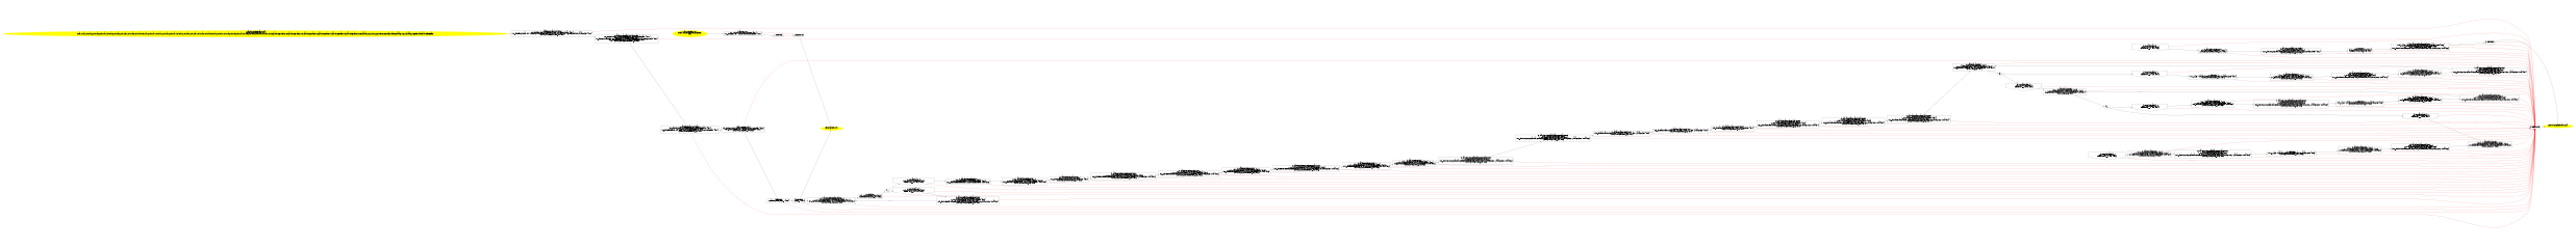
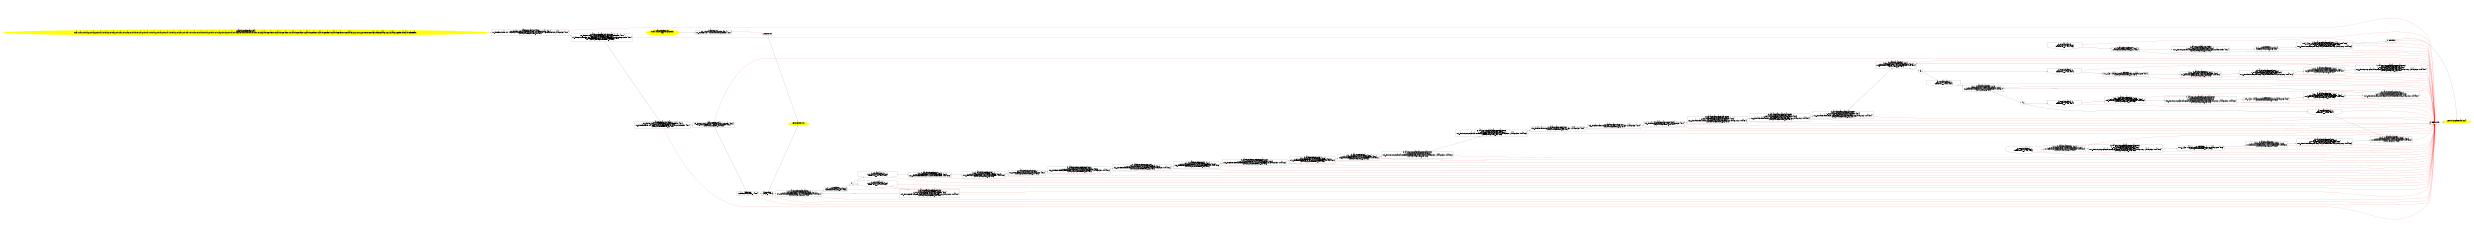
  digraph {
    rankdir=LR
    node [shape=box]
    n1 [color=yellow label="1: Start JsoupNotTest.<init>()\nFormals:  this:com.dulishuo.test.JsoupNotTest*\nLocals:  \n  " style=filled shape=""]
    n2 [label="4:  Call Object.<init>() \n   n$0=*&this:com.dulishuo.test.JsoupNotTest* [line 17]\n  n$1=_fun_Object.<init>()(n$0:com.dulishuo.test.JsoupNotTest*) [line 17]\n "]
    n3 [label="3:  exceptions sink \n  "]
-   n4 [label="5:  method_body \n  "]
    n5 [color=yellow label="2: Exit JsoupNotTest.<init>() \n  " style=filled shape=""]
    n6 [color=yellow label="1: Start void JsoupNotTest.main(String[])\nFormals:  args:java.lang.String*[_*_](*)\nLocals:  $irvar27:void $irvar26:void $irvar25:void $irvar24:void $irvar23:void $irvar22:void $irvar21:void $irvar20:void $irvar19:void $irvar18:void $irvar17:void $irvar16:void $irvar15:void $irvar14:void $irvar13:void $irvar12:void $irvar11:void $irvar10:void $irvar9:void $irvar8:void $irvar7:void $irvar6:void $irvar5:void $irvar4:void $irvar3:void $irvar2:void $irvar1:void $irvar0:void mth3:java.util.regex.Matcher* mth2:java.util.regex.Matcher* mth1:java.util.regex.Matcher* img:java.util.regex.Pattern* div:java.util.regex.Pattern* font:java.util.regex.Pattern* content:java.lang.String* html:org.jsoup.nodes.Document* flag:int each_line:java.lang.String* sb:java.lang.StringBuffer* reader:java.io.BufferedReader* \n  " style=filled shape=""]
    n7 [label="4:  Call FileInputStream.<init>(String) \n   n$0=_fun___new(sizeof(t=java.io.FileInputStream):java.io.FileInputStream*) [line 21]\n  n$1=_fun_FileInputStream.<init>(String)(n$0:java.io.FileInputStream*,\"C:/Users/\\\\229\\\\188\\\\186\\\\232\\\\131\\\\156/Desktop/test.html\":java.lang.Object*) [line 21]\n  *&$irvar0:java.io.FileInputStream*=n$0 [line 21]\n "]
    n8 [label="3:  exceptions sink \n  "]
    n9 [label="5:  Call InputStreamReader.<init>(InputStream) \n   n$2=_fun___new(sizeof(t=java.io.InputStreamReader):java.io.InputStreamReader*) [line 21]\n  n$3=*&$irvar0:java.io.FileInputStream* [line 21]\n  n$4=_fun_InputStreamReader.<init>(InputStream)(n$2:java.io.InputStreamReader*,n$3:java.io.FileInputStream*) [line 21]\n  n$5=_fun___set_file_attribute(n$2:java.io.InputStreamReader*) [line 21]\n  *&$irvar1:java.io.InputStreamReader*=n$2 [line 21]\n "]
    n10 [color=yellow label="2: Exit void JsoupNotTest.main(String[]) \n  " style=filled shape=""]
    n11 [label="6:  Call BufferedReader.<init>(Reader) \n   n$6=_fun___new(sizeof(t=java.io.BufferedReader):java.io.BufferedReader*) [line 21]\n  n$7=*&$irvar1:java.io.InputStreamReader* [line 21]\n  n$8=_fun_BufferedReader.<init>(Reader)(n$6:java.io.BufferedReader*,n$7:java.io.InputStreamReader*) [line 21]\n  *&reader:java.io.BufferedReader*=n$6 [line 21]\n "]
    n12 [label="7:  Call StringBuffer.<init>() \n   n$9=_fun___new(sizeof(t=java.lang.StringBuffer):java.lang.StringBuffer*) [line 23]\n  n$10=_fun_StringBuffer.<init>()(n$9:java.lang.StringBuffer*) [line 23]\n  *&sb:java.lang.StringBuffer*=n$9 [line 23]\n "]
    n13 [label="8:  method_body \n   *&each_line:java.lang.Object*=\"\" [line 24]\n "]
    n14 [label="9:  method_body \n   *&flag:int=1 [line 25]\n "]
    n15 [label="10:  Call String BufferedReader.readLine() \n   n$11=*&reader:java.io.BufferedReader* [line 26]\n  _=*n$11:java.io.BufferedReader*(root java.io.BufferedReader) [line 26]\n  n$13=_fun_String BufferedReader.readLine()(n$11:java.io.BufferedReader*) virtual [line 26]\n  *&$irvar2:java.lang.String*=n$13 [line 26]\n "]
    n16 [label="11:  method_body \n   n$14=*&$irvar2:java.lang.String* [line 26]\n  *&each_line:java.lang.String*=n$14 [line 26]\n "]
    n17 [label="14: + \n  " shape=""]
    n18 [label="12: Prune (true branch, if) \n   n$15=*&$irvar2:java.lang.String* [line 26]\n  PRUNE(!(n$15 == null), true); [line 26]\n " shape=invhouse]
    n19 [label="13: Prune (false branch, if) \n   n$15=*&$irvar2:java.lang.String* [line 26]\n  PRUNE((n$15 == null), false); [line 26]\n " shape=invhouse]
    n20 [label="15:  Call StringBuffer StringBuffer.append(String) \n   n$16=*&sb:java.lang.StringBuffer* [line 27]\n  _=*n$16:java.lang.StringBuffer*(root java.lang.StringBuffer) [line 27]\n  n$18=*&each_line:java.lang.String* [line 27]\n  n$19=_fun_StringBuffer StringBuffer.append(String)(n$16:java.lang.StringBuffer*,n$18:java.lang.String*) virtual [line 27]\n  *&$irvar3:java.lang.StringBuffer*=n$19 [line 27]\n "]
    n21 [label="16:  Call void BufferedReader.close() \n   n$20=*&reader:java.io.BufferedReader* [line 30]\n  _=*n$20:java.io.BufferedReader*(root java.io.BufferedReader) [line 30]\n  n$22=_fun_void BufferedReader.close()(n$20:java.io.BufferedReader*) virtual [line 30]\n "]
    n22 [label="17:  Call String StringBuffer.toString() \n   n$23=*&sb:java.lang.StringBuffer* [line 32]\n  _=*n$23:java.lang.StringBuffer*(root java.lang.StringBuffer) [line 32]\n  n$25=_fun_String StringBuffer.toString()(n$23:java.lang.StringBuffer*) virtual [line 32]\n  *&$irvar4:java.lang.String*=n$25 [line 32]\n "]
    n23 [label="18:  Call Document Jsoup.parse(String) \n   n$26=*&$irvar4:java.lang.String* [line 32]\n  n$27=_fun_Document Jsoup.parse(String)(n$26:java.lang.String*) [line 32]\n  *&html:org.jsoup.nodes.Document*=n$27 [line 32]\n "]
    n24 [label="19:  Call Element Element.getElementById(String) \n   n$28=*&html:org.jsoup.nodes.Document* [line 36]\n  _=*n$28:org.jsoup.nodes.Document*(root org.jsoup.nodes.Document) [line 36]\n  n$30=_fun_Element Element.getElementById(String)(n$28:org.jsoup.nodes.Document*,\"11\":java.lang.Object*) virtual [line 36]\n  *&$irvar5:org.jsoup.nodes.Element*=n$30 [line 36]\n "]
    n25 [label="20:  Call Elements Element.select(String) \n   n$31=*&$irvar5:org.jsoup.nodes.Element* [line 36]\n  _=*n$31:org.jsoup.nodes.Element*(root org.jsoup.nodes.Element) [line 36]\n  n$33=_fun_Elements Element.select(String)(n$31:org.jsoup.nodes.Element*,\"table\":java.lang.Object*) virtual [line 36]\n  *&$irvar6:org.jsoup.select.Elements*=n$33 [line 36]\n "]
    n26 [label="21:  Call Element Elements.get(int) \n   n$34=*&$irvar6:org.jsoup.select.Elements* [line 36]\n  _=*n$34:org.jsoup.select.Elements*(root org.jsoup.select.Elements) [line 36]\n  n$36=_fun_Element Elements.get(int)(n$34:org.jsoup.select.Elements*,0:int) virtual [line 36]\n  *&$irvar7:org.jsoup.nodes.Element*=n$36 [line 36]\n "]
    n27 [label="22:  Call Elements Element.getElementsByClass(String) \n   n$37=*&$irvar7:org.jsoup.nodes.Element* [line 36]\n  _=*n$37:org.jsoup.nodes.Element*(root org.jsoup.nodes.Element) [line 36]\n  n$39=_fun_Elements Element.getElementsByClass(String)(n$37:org.jsoup.nodes.Element*,\"t_f\":java.lang.Object*) virtual [line 36]\n  *&$irvar8:org.jsoup.select.Elements*=n$39 [line 36]\n "]
    n28 [label="23:  Call Element Elements.get(int) \n   n$40=*&$irvar8:org.jsoup.select.Elements* [line 36]\n  _=*n$40:org.jsoup.select.Elements*(root org.jsoup.select.Elements) [line 36]\n  n$42=_fun_Element Elements.get(int)(n$40:org.jsoup.select.Elements*,0:int) virtual [line 36]\n  *&$irvar9:org.jsoup.nodes.Element*=n$42 [line 36]\n "]
    n29 [label="24:  Call String Element.html() \n   n$43=*&$irvar9:org.jsoup.nodes.Element* [line 36]\n  _=*n$43:org.jsoup.nodes.Element*(root org.jsoup.nodes.Element) [line 36]\n  n$45=_fun_String Element.html()(n$43:org.jsoup.nodes.Element*) virtual [line 36]\n  *&content:java.lang.String*=n$45 [line 36]\n "]
    n30 [label="25:  Call String String.replace(CharSequence,CharSequence) \n   n$46=*&content:java.lang.String* [line 38]\n  _=*n$46:java.lang.String*(root java.lang.String) [line 38]\n  n$48=_fun_String String.replace(CharSequence,CharSequence)(n$46:java.lang.String*,\"\\\\r\":java.lang.Object*,\"\":java.lang.Object*) virtual [line 38]\n  *&$irvar10:java.lang.String*=n$48 [line 38]\n "]
    n31 [label="26:  Call String String.replace(CharSequence,CharSequence) \n   n$49=*&$irvar10:java.lang.String* [line 38]\n  _=*n$49:java.lang.String*(root java.lang.String) [line 38]\n  n$51=_fun_String String.replace(CharSequence,CharSequence)(n$49:java.lang.String*,\"\\\\n\":java.lang.Object*,\"\":java.lang.Object*) virtual [line 38]\n  *&content:java.lang.String*=n$51 [line 38]\n "]
    n32 [label="27:  Call Pattern Pattern.compile(String) \n   n$52=_fun_Pattern Pattern.compile(String)(\"<font class=\\\\\\\"jammer\\\\\\\">.*</font>\":java.lang.Object*) [line 39]\n  *&font:java.util.regex.Pattern*=n$52 [line 39]\n "]
    n33 [label="28:  Call Pattern Pattern.compile(String) \n   n$53=_fun_Pattern Pattern.compile(String)(\"<div class=\\\\\\\"quote\\\\\\\">.*</font>\":java.lang.Object*) [line 40]\n  *&div:java.util.regex.Pattern*=n$53 [line 40]\n "]
    n34 [label="29:  Call Pattern Pattern.compile(String) \n   n$54=_fun_Pattern Pattern.compile(String)(\"<img.*/>\":java.lang.Object*) [line 41]\n  *&img:java.util.regex.Pattern*=n$54 [line 41]\n "]
    n35 [label="30:  Call Matcher Pattern.matcher(CharSequence) \n   n$55=*&font:java.util.regex.Pattern* [line 42]\n  _=*n$55:java.util.regex.Pattern*(root java.util.regex.Pattern) [line 42]\n  n$57=*&content:java.lang.String* [line 42]\n  n$58=_fun_Matcher Pattern.matcher(CharSequence)(n$55:java.util.regex.Pattern*,n$57:java.lang.String*) virtual [line 42]\n  *&mth1:java.util.regex.Matcher*=n$58 [line 42]\n "]
    n36 [label="31:  Call Matcher Pattern.matcher(CharSequence) \n   n$59=*&font:java.util.regex.Pattern* [line 43]\n  _=*n$59:java.util.regex.Pattern*(root java.util.regex.Pattern) [line 43]\n  n$61=*&content:java.lang.String* [line 43]\n  n$62=_fun_Matcher Pattern.matcher(CharSequence)(n$59:java.util.regex.Pattern*,n$61:java.lang.String*) virtual [line 43]\n  *&mth2:java.util.regex.Matcher*=n$62 [line 43]\n "]
    n37 [label="32:  Call Matcher Pattern.matcher(CharSequence) \n   n$63=*&font:java.util.regex.Pattern* [line 44]\n  _=*n$63:java.util.regex.Pattern*(root java.util.regex.Pattern) [line 44]\n  n$65=*&content:java.lang.String* [line 44]\n  n$66=_fun_Matcher Pattern.matcher(CharSequence)(n$63:java.util.regex.Pattern*,n$65:java.lang.String*) virtual [line 44]\n  *&mth3:java.util.regex.Matcher*=n$66 [line 44]\n "]
    n38 [label="33:  Call boolean Matcher.find() \n   n$67=*&mth1:java.util.regex.Matcher* [line 45]\n  _=*n$67:java.util.regex.Matcher*(root java.util.regex.Matcher) [line 45]\n  n$69=_fun_boolean Matcher.find()(n$67:java.util.regex.Matcher*) virtual [line 45]\n  *&$irvar11:_Bool=n$69 [line 45]\n "]
    n39 [label="36: + \n  " shape=""]
    n40 [label="34: Prune (true branch, if) \n   n$70=*&$irvar11:_Bool [line 45]\n  PRUNE(!(n$70 == 0), true); [line 45]\n " shape=invhouse]
    n41 [label="35: Prune (false branch, if) \n   n$70=*&$irvar11:_Bool [line 45]\n  PRUNE((n$70 == 0), false); [line 45]\n " shape=invhouse]
    n42 [label="37:  method_body \n   n$71=*&#GB<>$java.lang.System.out:java.io.PrintStream*(root java.lang.System) [line 46]\n  *&$irvar13:java.io.PrintStream*=n$71 [line 46]\n "]
    n43 [label="42:  Call boolean Matcher.find() \n   n$86=*&mth2:java.util.regex.Matcher* [line 49]\n  _=*n$86:java.util.regex.Matcher*(root java.util.regex.Matcher) [line 49]\n  n$88=_fun_boolean Matcher.find()(n$86:java.util.regex.Matcher*) virtual [line 49]\n  *&$irvar16:_Bool=n$88 [line 49]\n "]
    n44 [label="38:  Call String Matcher.group() \n   n$72=*&mth1:java.util.regex.Matcher* [line 46]\n  _=*n$72:java.util.regex.Matcher*(root java.util.regex.Matcher) [line 46]\n  n$74=_fun_String Matcher.group()(n$72:java.util.regex.Matcher*) virtual [line 46]\n  *&$irvar12:java.lang.String*=n$74 [line 46]\n "]
    n45 [label="39:  Call void PrintStream.println(String) \n   n$75=*&$irvar13:java.io.PrintStream* [line 46]\n  _=*n$75:java.io.PrintStream*(root java.io.PrintStream) [line 46]\n  n$77=*&$irvar12:java.lang.String* [line 46]\n  n$78=_fun_void PrintStream.println(String)(n$75:java.io.PrintStream*,n$77:java.lang.String*) virtual [line 46]\n "]
    n46 [label="45: + \n  " shape=""]
    n47 [label="43: Prune (true branch, if) \n   n$89=*&$irvar16:_Bool [line 49]\n  PRUNE(!(n$89 == 0), true); [line 49]\n " shape=invhouse]
    n48 [label="44: Prune (false branch, if) \n   n$89=*&$irvar16:_Bool [line 49]\n  PRUNE((n$89 == 0), false); [line 49]\n " shape=invhouse]
    n49 [label="40:  Call String Matcher.group() \n   n$79=*&mth1:java.util.regex.Matcher* [line 47]\n  _=*n$79:java.util.regex.Matcher*(root java.util.regex.Matcher) [line 47]\n  n$81=_fun_String Matcher.group()(n$79:java.util.regex.Matcher*) virtual [line 47]\n  *&$irvar14:java.lang.String*=n$81 [line 47]\n "]
    n50 [label="41:  Call String String.replace(CharSequence,CharSequence) \n   n$82=*&content:java.lang.String* [line 47]\n  _=*n$82:java.lang.String*(root java.lang.String) [line 47]\n  n$84=*&$irvar14:java.lang.String* [line 47]\n  n$85=_fun_String String.replace(CharSequence,CharSequence)(n$82:java.lang.String*,n$84:java.lang.String*,\"\":java.lang.Object*) virtual [line 47]\n  *&$irvar15:java.lang.String*=n$85 [line 47]\n "]
    n51 [label="46:  Call String Matcher.group() \n   n$90=*&mth2:java.util.regex.Matcher* [line 50]\n  _=*n$90:java.util.regex.Matcher*(root java.util.regex.Matcher) [line 50]\n  n$92=_fun_String Matcher.group()(n$90:java.util.regex.Matcher*) virtual [line 50]\n  *&$irvar17:java.lang.String*=n$92 [line 50]\n "]
    n52 [label="51:  Call boolean Matcher.find() \n   n$105=*&mth3:java.util.regex.Matcher* [line 53]\n  _=*n$105:java.util.regex.Matcher*(root java.util.regex.Matcher) [line 53]\n  n$107=_fun_boolean Matcher.find()(n$105:java.util.regex.Matcher*) virtual [line 53]\n  *&$irvar21:_Bool=n$107 [line 53]\n "]
    n53 [label="47:  Call String String.replace(CharSequence,CharSequence) \n   n$93=*&content:java.lang.String* [line 50]\n  _=*n$93:java.lang.String*(root java.lang.String) [line 50]\n  n$95=*&$irvar17:java.lang.String* [line 50]\n  n$96=_fun_String String.replace(CharSequence,CharSequence)(n$93:java.lang.String*,n$95:java.lang.String*,\"\":java.lang.Object*) virtual [line 50]\n  *&$irvar18:java.lang.String*=n$96 [line 50]\n "]
    n54 [label="48:  method_body \n   n$97=*&#GB<>$java.lang.System.out:java.io.PrintStream*(root java.lang.System) [line 51]\n  *&$irvar20:java.io.PrintStream*=n$97 [line 51]\n "]
    n55 [label="49:  Call String Matcher.group() \n   n$98=*&mth2:java.util.regex.Matcher* [line 51]\n  _=*n$98:java.util.regex.Matcher*(root java.util.regex.Matcher) [line 51]\n  n$100=_fun_String Matcher.group()(n$98:java.util.regex.Matcher*) virtual [line 51]\n  *&$irvar19:java.lang.String*=n$100 [line 51]\n "]
    n56 [label="50:  Call void PrintStream.println(String) \n   n$101=*&$irvar20:java.io.PrintStream* [line 51]\n  _=*n$101:java.io.PrintStream*(root java.io.PrintStream) [line 51]\n  n$103=*&$irvar19:java.lang.String* [line 51]\n  n$104=_fun_void PrintStream.println(String)(n$101:java.io.PrintStream*,n$103:java.lang.String*) virtual [line 51]\n "]
    n57 [label="52: Prune (true branch, if) \n   n$108=*&$irvar21:_Bool [line 53]\n  PRUNE(!(n$108 == 0), true); [line 53]\n " shape=invhouse]
    n58 [label="55:  Call String Matcher.group() \n   n$109=*&mth3:java.util.regex.Matcher* [line 54]\n  _=*n$109:java.util.regex.Matcher*(root java.util.regex.Matcher) [line 54]\n  n$111=_fun_String Matcher.group()(n$109:java.util.regex.Matcher*) virtual [line 54]\n  *&$irvar22:java.lang.String*=n$111 [line 54]\n "]
    n59 [label="53: Prune (false branch, if) \n   n$108=*&$irvar21:_Bool [line 53]\n  PRUNE((n$108 == 0), false); [line 53]\n " shape=invhouse]
    n60 [label="60:  Call Whitelist Whitelist.none() \n   n$124=_fun_Whitelist Whitelist.none()() [line 64]\n  *&$irvar26:org.jsoup.safety.Whitelist*=n$124 [line 64]\n "]
    n61 [label="56:  Call String String.replace(CharSequence,CharSequence) \n   n$112=*&content:java.lang.String* [line 54]\n  _=*n$112:java.lang.String*(root java.lang.String) [line 54]\n  n$114=*&$irvar22:java.lang.String* [line 54]\n  n$115=_fun_String String.replace(CharSequence,CharSequence)(n$112:java.lang.String*,n$114:java.lang.String*,\"\":java.lang.Object*) virtual [line 54]\n  *&$irvar23:java.lang.String*=n$115 [line 54]\n "]
    n62 [label="57:  method_body \n   n$116=*&#GB<>$java.lang.System.out:java.io.PrintStream*(root java.lang.System) [line 55]\n  *&$irvar25:java.io.PrintStream*=n$116 [line 55]\n "]
    n63 [label="61:  Call String Jsoup.clean(String,Whitelist) \n   n$125=*&content:java.lang.String* [line 64]\n  n$126=*&$irvar26:org.jsoup.safety.Whitelist* [line 64]\n  n$127=_fun_String Jsoup.clean(String,Whitelist)(n$125:java.lang.String*,n$126:org.jsoup.safety.Whitelist*) [line 64]\n  *&$irvar27:java.lang.String*=n$127 [line 64]\n "]
    n64 [label="62:  method_body \n   n$128=*&$irvar27:java.lang.String* [line 64]\n  *&content:java.lang.String*=n$128 [line 64]\n "]
    n65 [label="58:  Call String Matcher.group() \n   n$117=*&mth3:java.util.regex.Matcher* [line 55]\n  _=*n$117:java.util.regex.Matcher*(root java.util.regex.Matcher) [line 55]\n  n$119=_fun_String Matcher.group()(n$117:java.util.regex.Matcher*) virtual [line 55]\n  *&$irvar24:java.lang.String*=n$119 [line 55]\n "]
    n66 [label="59:  Call void PrintStream.println(String) \n   n$120=*&$irvar25:java.io.PrintStream* [line 55]\n  _=*n$120:java.io.PrintStream*(root java.io.PrintStream) [line 55]\n  n$122=*&$irvar24:java.lang.String* [line 55]\n  n$123=_fun_void PrintStream.println(String)(n$120:java.io.PrintStream*,n$122:java.lang.String*) virtual [line 55]\n "]
    n67 [label="63:  Call void PrintStream.println(String) \n   n$129=*&#GB<>$java.lang.System.out:java.io.PrintStream*(root java.lang.System) [line 65]\n  _=*n$129:java.io.PrintStream*(root java.io.PrintStream) [line 65]\n  n$131=*&content:java.lang.String* [line 65]\n  n$132=_fun_void PrintStream.println(String)(n$129:java.io.PrintStream*,n$131:java.lang.String*) virtual [line 65]\n "]
    n68 [label="64:  method_body \n  "]
    n1 -> n2
    n2 -> n3 [color=red]
-   n2 -> n4
    n3 -> n5
-   n4 -> n3 [color=red]
    n6 -> n7
    n7 -> n8 [color=red]
    n7 -> n9
    n8 -> n10
    n9 -> n8 [color=red]
    n9 -> n11
    n11 -> n8 [color=red]
    n11 -> n12
    n12 -> n8 [color=red]
    n12 -> n13
    n13 -> n8 [color=red]
    n13 -> n14
    n14 -> n5
    n14 -> n8 [color=red]
    n14 -> n15
    n15 -> n8 [color=red]
    n15 -> n16
    n16 -> n8 [color=red]
    n16 -> n17
    n17 -> n18
    n17 -> n19
    n18 -> n8 [color=red]
    n18 -> n20
    n19 -> n8 [color=red]
    n19 -> n21
    n20 -> n8 [color=red]
    n20 -> n15
    n21 -> n8 [color=red]
    n21 -> n22
    n22 -> n8 [color=red]
    n22 -> n23
    n23 -> n8 [color=red]
    n23 -> n24
    n24 -> n8 [color=red]
    n24 -> n25
    n25 -> n8 [color=red]
    n25 -> n26
    n26 -> n8 [color=red]
    n26 -> n27
    n27 -> n8 [color=red]
    n27 -> n28
    n28 -> n8 [color=red]
    n28 -> n29
    n29 -> n8 [color=red]
    n29 -> n30
    n30 -> n8 [color=red]
    n30 -> n31
    n31 -> n8 [color=red]
    n31 -> n32
    n32 -> n8 [color=red]
    n32 -> n33
    n33 -> n8 [color=red]
    n33 -> n34
    n34 -> n8 [color=red]
    n34 -> n35
    n35 -> n8 [color=red]
    n35 -> n36
    n36 -> n8 [color=red]
    n36 -> n37
    n37 -> n8 [color=red]
    n37 -> n38
    n38 -> n8 [color=red]
    n38 -> n39
    n39 -> n40
    n39 -> n41
    n40 -> n8 [color=red]
    n40 -> n42
    n41 -> n8 [color=red]
    n41 -> n43
    n42 -> n8 [color=red]
    n42 -> n44
    n43 -> n8 [color=red]
    n43 -> n46
    n44 -> n8 [color=red]
    n44 -> n45
    n45 -> n8 [color=red]
    n45 -> n49
    n46 -> n47
    n46 -> n48
    n47 -> n8 [color=red]
    n47 -> n51
    n48 -> n8 [color=red]
    n48 -> n52
    n49 -> n8 [color=red]
    n49 -> n50
    n50 -> n8 [color=red]
    n50 -> n38
    n51 -> n8 [color=red]
    n51 -> n53
    n52 -> n8 [color=red]
    n53 -> n8 [color=red]
    n53 -> n54
    n54 -> n8 [color=red]
    n54 -> n55
    n55 -> n8 [color=red]
    n55 -> n56
    n56 -> n8 [color=red]
    n56 -> n43
    n57 -> n8 [color=red]
    n57 -> n58
    n58 -> n8 [color=red]
    n58 -> n61
    n59 -> n8 [color=red]
    n59 -> n60
    n60 -> n8 [color=red]
    n60 -> n63
    n61 -> n8 [color=red]
    n61 -> n62
    n62 -> n8 [color=red]
    n62 -> n65
    n63 -> n8 [color=red]
    n63 -> n64
    n64 -> n8 [color=red]
    n64 -> n67
    n65 -> n8 [color=red]
    n65 -> n66
    n66 -> n8 [color=red]
    n66 -> n52
    n67 -> n8 [color=red]
    n67 -> n68
    n68 -> n8 [color=red]
    n68 -> n10
  }
